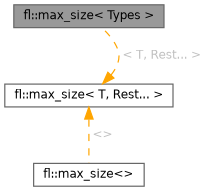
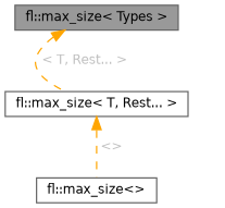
  digraph {
    node [color=gray40 fillcolor=white fontname=Helvetica fontsize=10 shape=box style=filled]
    edge [color=orange dir=back fontcolor=grey fontname=Helvetica fontsize=10 labelfontname=Helvetica labelfontsize=10 style=dashed]
    n1 [fillcolor=grey60 fontcolor=black height=0.2 label="fl::max_size\< Types \>" width=0.4]
    n2 [height=0.2 label="fl::max_size\< T, Rest... \>" width=0.4]
    n3 [height=0.2 label="fl::max_size\<\>" width=0.4]
-   n2 -> n1 [label=" \< T, Rest... \>"]
+   n1 -> n2 [label=" \< T, Rest... \>"]
    n2 -> n3 [label=" \<\>"]
  }
